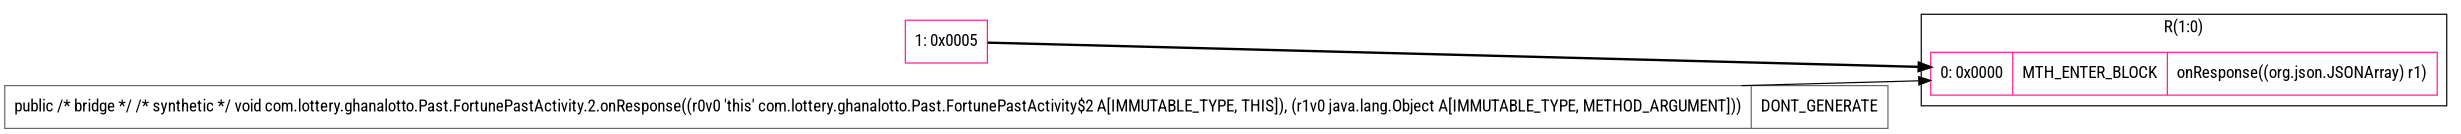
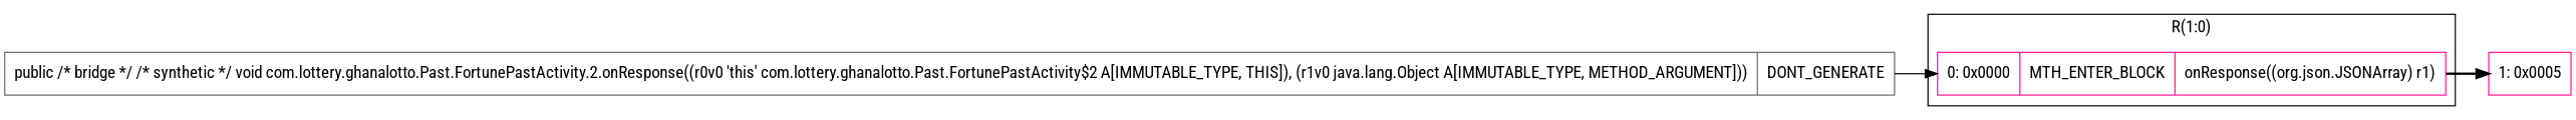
  digraph {
    rankdir=LR
    fontname="Roboto Condensed"
    node [color=deeppink shape=record fontname="Roboto Condensed"]
    edge [fontname="Roboto Condensed"]
    n1 [label="{0\:\ 0x0000|MTH_ENTER_BLOCK\l|onResponse((org.json.JSONArray) r1)\l}"]
    n2 [label="{1\:\ 0x0005}"]
    n3 [label="{public \/* bridge *\/ \/* synthetic *\/ void com.lottery.ghanalotto.Past.FortunePastActivity.2.onResponse((r0v0 'this' com.lottery.ghanalotto.Past.FortunePastActivity$2 A[IMMUTABLE_TYPE, THIS]), (r1v0 java.lang.Object A[IMMUTABLE_TYPE, METHOD_ARGUMENT]))  | DONT_GENERATE\l}" color=gray40]
    subgraph cluster_1 {
      label="R(1:0)"
      n1
    }
-   n2 -> n1 [style=bold]
+   n1 -> n2 [style=bold]
    n3 -> n1 [style=solid]
  }
